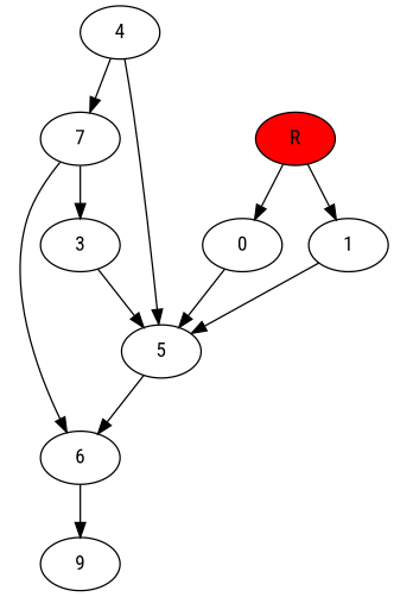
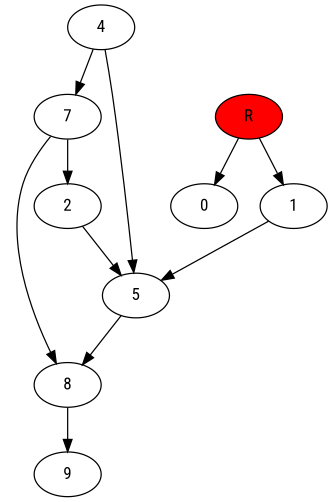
  digraph {
    fontname="Roboto Condensed"
    node [fontname="Roboto Condensed"]
    edge [fontname="Roboto Condensed"]
    1
    5
-   8 [label=6]
-   3
+   8
+   3 [label=2]
    4
    7
    9
    n8 [label=0]
    R [fillcolor="#ff0000" style=filled]
    1 -> 5
    5 -> 8
    8 -> 9
    3 -> 5
    4 -> 5
    4 -> 7
    7 -> 8
    7 -> 3
-   n8 -> 5
    R -> 1
    R -> n8
  }
